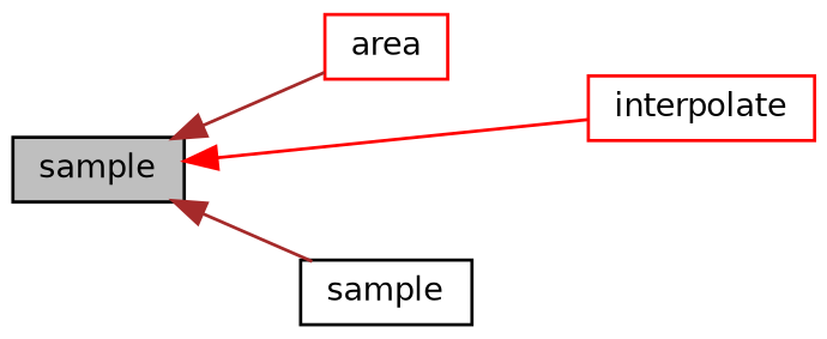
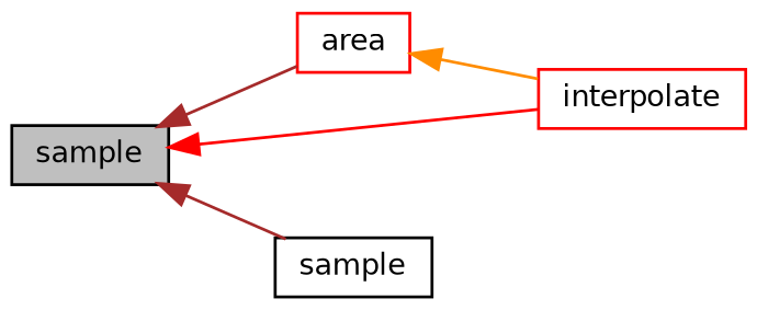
  digraph {
    rankdir=LR
    node [color=black fontname=Helvetica fontsize=10 shape=record]
    edge [color=brown dir=back fontname=Helvetica fontsize=10 labelfontname=Helvetica labelfontsize=10 style=solid]
    n1 [fillcolor=grey75 fontcolor=black height=0.2 label=sample style=filled width=0.4]
    n2 [color=red height=0.2 label=area width=0.4]
    n3 [color=red height=0.2 label=interpolate width=0.4]
    n4 [height=0.2 label=sample width=0.4]
    n1 -> n2
    n1 -> n3 [color=red]
    n1 -> n4
+   n2 -> n3 [color=darkorange]
  }
